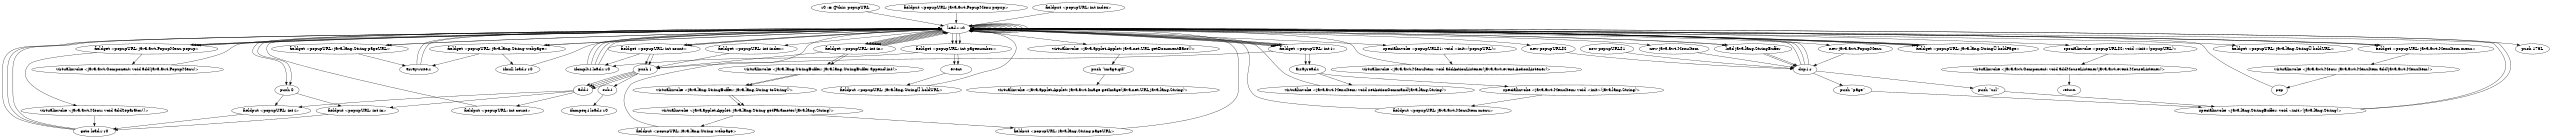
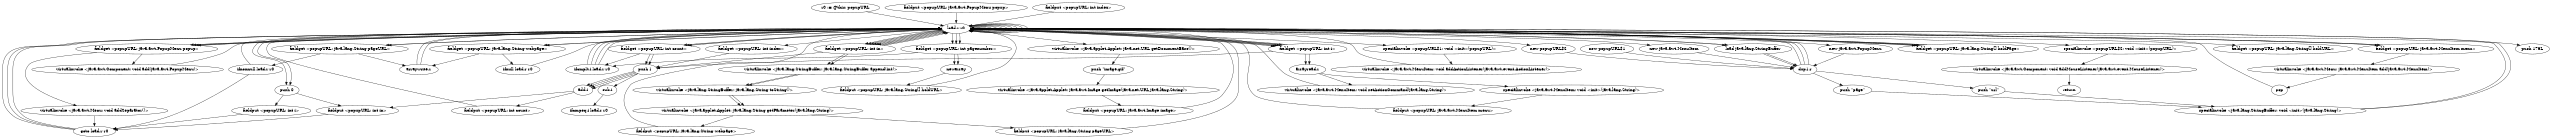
  digraph {
    "r0 := @this: popupURL"
    "load.r r0"
    "virtualinvoke <java.applet.Applet: java.net.URL getDocumentBase()>"
    "push 176L"
    "fieldget <popupURL: int pagenumber>"
    "new java.awt.PopupMenu"
    "push 0"
    "fieldget <popupURL: int in>"
    "fieldget <popupURL: int i>"
    "fieldget <popupURL: int count>"
    "fieldget <popupURL: java.awt.PopupMenu popup>"
    "specialinvoke <popupURL$1: void <init>(popupURL)>"
    "new popupURL$2"
    "specialinvoke <popupURL$2: void <init>(popupURL)>"
    "new java.awt.MenuItem"
    "fieldget <popupURL: java.lang.String[] holdPage>"
    "fieldget <popupURL: java.awt.MenuItem menu>"
    n18 [label="load java.lang.StringBuffer"]
    "fieldget <popupURL: java.lang.String webpage>"
    "fieldget <popupURL: java.lang.String pageURL>"
    "fieldget <popupURL: int index>"
    "fieldget <popupURL: java.lang.String[] holdURL>"
    "push \"image.gif\""
-   newarray [label=event]
+   newarray
    "ifcmplt.i load.r r0"
    "dup1.r"
    "fieldput <popupURL: int in>"
    "fieldput <popupURL: int i>"
    "push 1"
    "virtualinvoke <java.lang.StringBuffer: java.lang.StringBuffer append(int)>"
    "arrayread.r"
    "virtualinvoke <java.awt.Component: void add(java.awt.PopupMenu)>"
    "virtualinvoke <java.awt.Menu: void addSeparator()>"
    "virtualinvoke <java.awt.MenuItem: void addActionListener(java.awt.event.ActionListener)>"
    "virtualinvoke <java.awt.Component: void addMouseListener(java.awt.event.MouseListener)>"
    "virtualinvoke <java.awt.Menu: java.awt.MenuItem add(java.awt.MenuItem)>"
    "ifnull load.r r0"
    "arraywrite.r"
+   "ifnonnull load.r r0"
    "virtualinvoke <java.applet.Applet: java.awt.Image getImage(java.net.URL,java.lang.String)>"
+   "fieldput <popupURL: java.awt.Image image>"
    "fieldput <popupURL: java.lang.String[] holdURL>"
    "push \"page\""
    "push \"url\""
    "specialinvoke <java.lang.StringBuffer: void <init>(java.lang.String)>"
    "fieldput <popupURL: java.awt.PopupMenu popup>"
    "goto load.r r0"
    "sub.i"
    "add.i"
    "virtualinvoke <java.lang.StringBuffer: java.lang.String toString()>"
    "specialinvoke <java.awt.MenuItem: void <init>(java.lang.String)>"
    "virtualinvoke <java.awt.MenuItem: void setActionCommand(java.lang.String)>"
    "new popupURL$1"
    return
    "fieldput <popupURL: java.awt.MenuItem menu>"
    pop
    "ifcmpeq.i load.r r0"
    "fieldput <popupURL: int count>"
    "fieldput <popupURL: int index>"
    "virtualinvoke <java.applet.Applet: java.lang.String getParameter(java.lang.String)>"
    "fieldput <popupURL: java.lang.String webpage>"
    "fieldput <popupURL: java.lang.String pageURL>"
    "r0 := @this: popupURL" -> "load.r r0"
    "load.r r0" -> "load.r r0"
    "load.r r0" -> "load.r r0"
    "load.r r0" -> "load.r r0"
    "load.r r0" -> "load.r r0"
    "load.r r0" -> "load.r r0"
    "load.r r0" -> "load.r r0"
    "load.r r0" -> "load.r r0"
    "load.r r0" -> "load.r r0"
    "load.r r0" -> "load.r r0"
    "load.r r0" -> "load.r r0"
    "load.r r0" -> "load.r r0"
    "load.r r0" -> "virtualinvoke <java.applet.Applet: java.net.URL getDocumentBase()>"
    "load.r r0" -> "push 176L"
    "load.r r0" -> "fieldget <popupURL: int pagenumber>"
    "load.r r0" -> "fieldget <popupURL: int pagenumber>"
    "load.r r0" -> "fieldget <popupURL: int pagenumber>"
    "load.r r0" -> "new java.awt.PopupMenu"
    "load.r r0" -> "push 0"
    "load.r r0" -> "push 0"
    "load.r r0" -> "fieldget <popupURL: int in>"
    "load.r r0" -> "fieldget <popupURL: int in>"
    "load.r r0" -> "fieldget <popupURL: int in>"
    "load.r r0" -> "fieldget <popupURL: int in>"
    "load.r r0" -> "fieldget <popupURL: int in>"
    "load.r r0" -> "fieldget <popupURL: int in>"
    "load.r r0" -> "fieldget <popupURL: int i>"
    "load.r r0" -> "fieldget <popupURL: int i>"
    "load.r r0" -> "fieldget <popupURL: int i>"
    "load.r r0" -> "fieldget <popupURL: int i>"
    "load.r r0" -> "fieldget <popupURL: int i>"
    "load.r r0" -> "fieldget <popupURL: int count>"
    "load.r r0" -> "fieldget <popupURL: int count>"
    "load.r r0" -> "fieldget <popupURL: int count>"
    "load.r r0" -> "fieldget <popupURL: java.awt.PopupMenu popup>"
    "load.r r0" -> "fieldget <popupURL: java.awt.PopupMenu popup>"
    "load.r r0" -> "fieldget <popupURL: java.awt.PopupMenu popup>"
    "load.r r0" -> "fieldget <popupURL: java.awt.PopupMenu popup>"
    "load.r r0" -> "specialinvoke <popupURL$1: void <init>(popupURL)>"
    "load.r r0" -> "new popupURL$2"
    "load.r r0" -> "specialinvoke <popupURL$2: void <init>(popupURL)>"
    "load.r r0" -> "new java.awt.MenuItem"
    "load.r r0" -> "fieldget <popupURL: java.lang.String[] holdPage>"
    "load.r r0" -> "fieldget <popupURL: java.lang.String[] holdPage>"
    "load.r r0" -> "fieldget <popupURL: java.lang.String[] holdPage>"
    "load.r r0" -> "fieldget <popupURL: java.awt.MenuItem menu>"
    "load.r r0" -> "fieldget <popupURL: java.awt.MenuItem menu>"
    "load.r r0" -> n18
    "load.r r0" -> n18
    "load.r r0" -> "fieldget <popupURL: java.lang.String webpage>"
    "load.r r0" -> "fieldget <popupURL: java.lang.String webpage>"
    "load.r r0" -> "fieldget <popupURL: java.lang.String pageURL>"
    "load.r r0" -> "fieldget <popupURL: java.lang.String pageURL>"
    "load.r r0" -> "fieldget <popupURL: int index>"
    "load.r r0" -> "fieldget <popupURL: java.lang.String[] holdURL>"
    "virtualinvoke <java.applet.Applet: java.net.URL getDocumentBase()>" -> "push \"image.gif\""
    "fieldget <popupURL: int pagenumber>" -> newarray
    "fieldget <popupURL: int pagenumber>" -> newarray
    "fieldget <popupURL: int pagenumber>" -> "ifcmplt.i load.r r0"
    "new java.awt.PopupMenu" -> "dup1.r"
    "push 0" -> "fieldput <popupURL: int in>"
    "push 0" -> "fieldput <popupURL: int i>"
    "fieldget <popupURL: int in>" -> "load.r r0"
    "fieldget <popupURL: int in>" -> "load.r r0"
    "fieldget <popupURL: int in>" -> "load.r r0"
    "fieldget <popupURL: int in>" -> "push 1"
    "fieldget <popupURL: int in>" -> "virtualinvoke <java.lang.StringBuffer: java.lang.StringBuffer append(int)>"
    "fieldget <popupURL: int in>" -> "virtualinvoke <java.lang.StringBuffer: java.lang.StringBuffer append(int)>"
    "fieldget <popupURL: int i>" -> "load.r r0"
    "fieldget <popupURL: int i>" -> "load.r r0"
    "fieldget <popupURL: int i>" -> "push 1"
    "fieldget <popupURL: int i>" -> "arrayread.r"
    "fieldget <popupURL: int i>" -> "arrayread.r"
    "fieldget <popupURL: int count>" -> "ifcmplt.i load.r r0"
    "fieldget <popupURL: int count>" -> "push 1"
    "fieldget <popupURL: int count>" -> "push 1"
    "fieldget <popupURL: java.awt.PopupMenu popup>" -> "load.r r0"
    "fieldget <popupURL: java.awt.PopupMenu popup>" -> "virtualinvoke <java.awt.Component: void add(java.awt.PopupMenu)>"
    "fieldget <popupURL: java.awt.PopupMenu popup>" -> "virtualinvoke <java.awt.Menu: void addSeparator()>"
    "specialinvoke <popupURL$1: void <init>(popupURL)>" -> "virtualinvoke <java.awt.MenuItem: void addActionListener(java.awt.event.ActionListener)>"
    "new popupURL$2" -> "dup1.r"
    "specialinvoke <popupURL$2: void <init>(popupURL)>" -> "virtualinvoke <java.awt.Component: void addMouseListener(java.awt.event.MouseListener)>"
    "new java.awt.MenuItem" -> "dup1.r"
    "fieldget <popupURL: java.lang.String[] holdPage>" -> "load.r r0"
    "fieldget <popupURL: java.lang.String[] holdPage>" -> "load.r r0"
    "fieldget <popupURL: java.lang.String[] holdPage>" -> "load.r r0"
    "fieldget <popupURL: java.awt.MenuItem menu>" -> "load.r r0"
    "fieldget <popupURL: java.awt.MenuItem menu>" -> "virtualinvoke <java.awt.Menu: java.awt.MenuItem add(java.awt.MenuItem)>"
    n18 -> "dup1.r"
    n18 -> "dup1.r"
    "fieldget <popupURL: java.lang.String webpage>" -> "ifnull load.r r0"
    "fieldget <popupURL: java.lang.String webpage>" -> "arraywrite.r"
    "fieldget <popupURL: java.lang.String pageURL>" -> "arraywrite.r"
+   "fieldget <popupURL: java.lang.String pageURL>" -> "ifnonnull load.r r0"
    "fieldget <popupURL: int index>" -> "push 1"
    "push \"image.gif\"" -> "virtualinvoke <java.applet.Applet: java.awt.Image getImage(java.net.URL,java.lang.String)>"
    newarray -> "fieldput <popupURL: java.lang.String[] holdURL>"
    "ifcmplt.i load.r r0" -> "load.r r0"
    "ifcmplt.i load.r r0" -> "load.r r0"
    "ifcmplt.i load.r r0" -> "load.r r0"
    "ifcmplt.i load.r r0" -> "load.r r0"
    "dup1.r" -> "load.r r0"
    "dup1.r" -> "load.r r0"
    "dup1.r" -> "load.r r0"
    "dup1.r" -> "push \"page\""
    "dup1.r" -> "push \"url\""
    "fieldput <popupURL: int in>" -> "goto load.r r0"
    "fieldput <popupURL: int i>" -> "goto load.r r0"
    "push 1" -> "sub.i"
    "push 1" -> "add.i"
    "push 1" -> "add.i"
    "push 1" -> "add.i"
    "push 1" -> "add.i"
    "virtualinvoke <java.lang.StringBuffer: java.lang.StringBuffer append(int)>" -> "virtualinvoke <java.lang.StringBuffer: java.lang.String toString()>"
    "virtualinvoke <java.lang.StringBuffer: java.lang.StringBuffer append(int)>" -> "virtualinvoke <java.lang.StringBuffer: java.lang.String toString()>"
    "arrayread.r" -> "specialinvoke <java.awt.MenuItem: void <init>(java.lang.String)>"
    "arrayread.r" -> "virtualinvoke <java.awt.MenuItem: void setActionCommand(java.lang.String)>"
    "virtualinvoke <java.awt.Component: void add(java.awt.PopupMenu)>" -> "load.r r0"
    "virtualinvoke <java.awt.Menu: void addSeparator()>" -> "goto load.r r0"
    "virtualinvoke <java.awt.MenuItem: void addActionListener(java.awt.event.ActionListener)>" -> "load.r r0"
    "virtualinvoke <java.awt.Component: void addMouseListener(java.awt.event.MouseListener)>" -> return
    "virtualinvoke <java.awt.Menu: java.awt.MenuItem add(java.awt.MenuItem)>" -> pop
    "ifnull load.r r0" -> "load.r r0"
    "arraywrite.r" -> "load.r r0"
    "arraywrite.r" -> "load.r r0"
+   "ifnonnull load.r r0" -> "load.r r0"
+   "ifnonnull load.r r0" -> "goto load.r r0"
+   "virtualinvoke <java.applet.Applet: java.awt.Image getImage(java.net.URL,java.lang.String)>" -> "fieldput <popupURL: java.awt.Image image>"
+   "fieldput <popupURL: java.awt.Image image>" -> "load.r r0"
    "fieldput <popupURL: java.lang.String[] holdURL>" -> "load.r r0"
    "push \"page\"" -> "specialinvoke <java.lang.StringBuffer: void <init>(java.lang.String)>"
    "push \"url\"" -> "specialinvoke <java.lang.StringBuffer: void <init>(java.lang.String)>"
    "specialinvoke <java.lang.StringBuffer: void <init>(java.lang.String)>" -> "load.r r0"
    "specialinvoke <java.lang.StringBuffer: void <init>(java.lang.String)>" -> "load.r r0"
    "fieldput <popupURL: java.awt.PopupMenu popup>" -> "load.r r0"
    "goto load.r r0" -> "load.r r0"
    "goto load.r r0" -> "load.r r0"
    "goto load.r r0" -> "load.r r0"
    "sub.i" -> "ifcmpeq.i load.r r0"
    "add.i" -> "fieldput <popupURL: int in>"
-   "add.i" -> "fieldput <popupURL: int i>"
    "add.i" -> "fieldput <popupURL: int count>"
    "virtualinvoke <java.lang.StringBuffer: java.lang.String toString()>" -> "virtualinvoke <java.applet.Applet: java.lang.String getParameter(java.lang.String)>"
    "virtualinvoke <java.lang.StringBuffer: java.lang.String toString()>" -> "virtualinvoke <java.applet.Applet: java.lang.String getParameter(java.lang.String)>"
    "specialinvoke <java.awt.MenuItem: void <init>(java.lang.String)>" -> "fieldput <popupURL: java.awt.MenuItem menu>"
    "virtualinvoke <java.awt.MenuItem: void setActionCommand(java.lang.String)>" -> "load.r r0"
    "new popupURL$1" -> "dup1.r"
    "fieldput <popupURL: java.awt.MenuItem menu>" -> "load.r r0"
    pop -> "load.r r0"
    "fieldput <popupURL: int count>" -> "load.r r0"
    "fieldput <popupURL: int index>" -> "load.r r0"
    "virtualinvoke <java.applet.Applet: java.lang.String getParameter(java.lang.String)>" -> "fieldput <popupURL: java.lang.String webpage>"
    "virtualinvoke <java.applet.Applet: java.lang.String getParameter(java.lang.String)>" -> "fieldput <popupURL: java.lang.String pageURL>"
    "fieldput <popupURL: java.lang.String webpage>" -> "load.r r0"
    "fieldput <popupURL: java.lang.String pageURL>" -> "load.r r0"
  }
